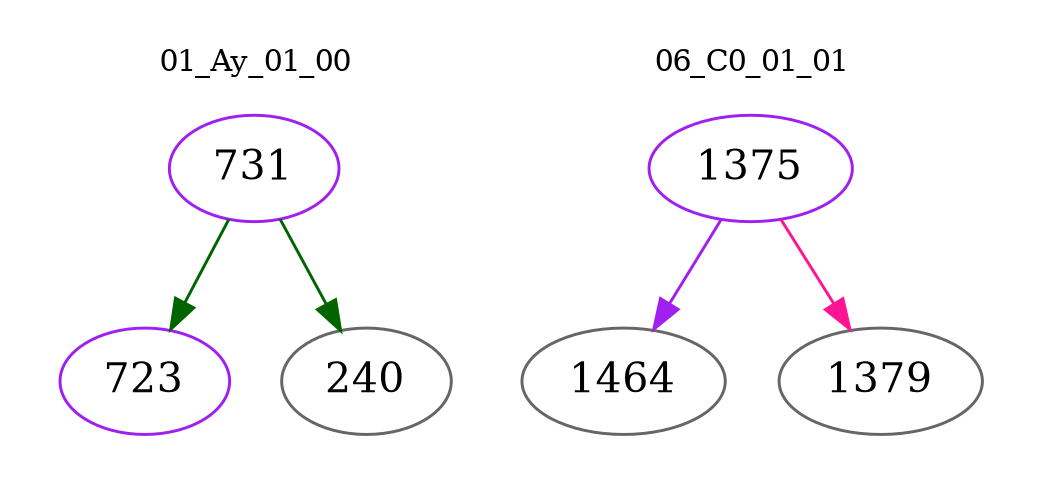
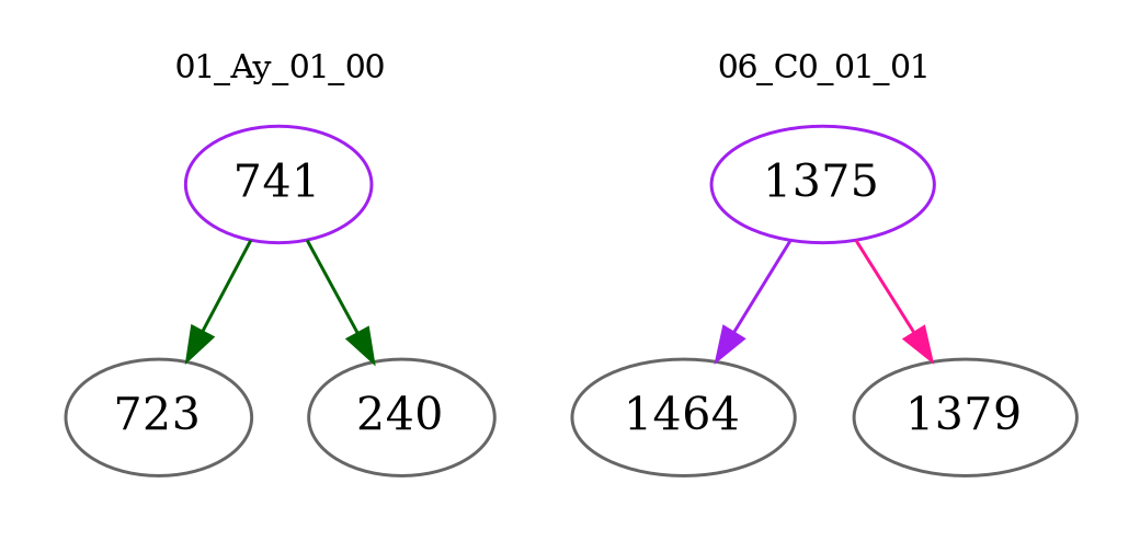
  digraph {
    node [color=gray40]
    edge [color=darkgreen]
-   n1 [color=purple label=731]
-   n2 [color=purple label=723]
+   n1 [color=purple label=741]
+   n2 [label=723]
    n3 [label=240]
    n4 [color=purple label=1375]
    n5 [label=1464]
    n6 [label=1379]
    subgraph cluster_1 {
      color=white
      fontsize=10
      label="01_Ay_01_00"
      n1
      n2
      n3
    }
    subgraph cluster_2 {
      color=white
      fontsize=10
      label="06_C0_01_01"
      n4
      n5
      n6
    }
    n1 -> n2
    n1 -> n3
    n4 -> n5 [color=purple]
    n4 -> n6 [color=deeppink]
  }
